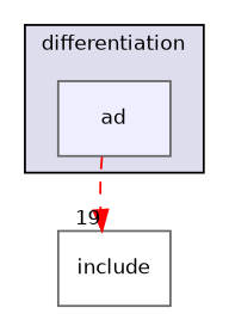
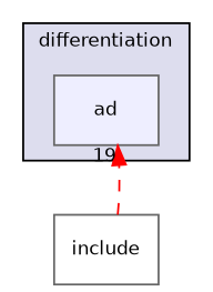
  digraph {
    compound=true
    fontname="DejaVu Sans"
    node [fontname="DejaVu Sans" fontsize=10 shape=box style=filled color=gray40]
    n1 [fillcolor="#eeeeff" label=ad pencolor=black]
    n2 [fillcolor=white label=include]
    subgraph cluster_1 {
      bgcolor="#ddddee"
      fontsize=10
      label=differentiation
      pencolor=black
      n1
    }
-   n1 -> n2 [headlabel=19 labeldistance=1.5 labelfontname=Helvetica labelfontsize=10 color=red style=dashed fontname="DejaVu Sans"]
+   n2 -> n1 [headlabel=19 labeldistance=1.5 labelfontname=Helvetica labelfontsize=10 color=red style=dashed fontname="DejaVu Sans"]
  }
